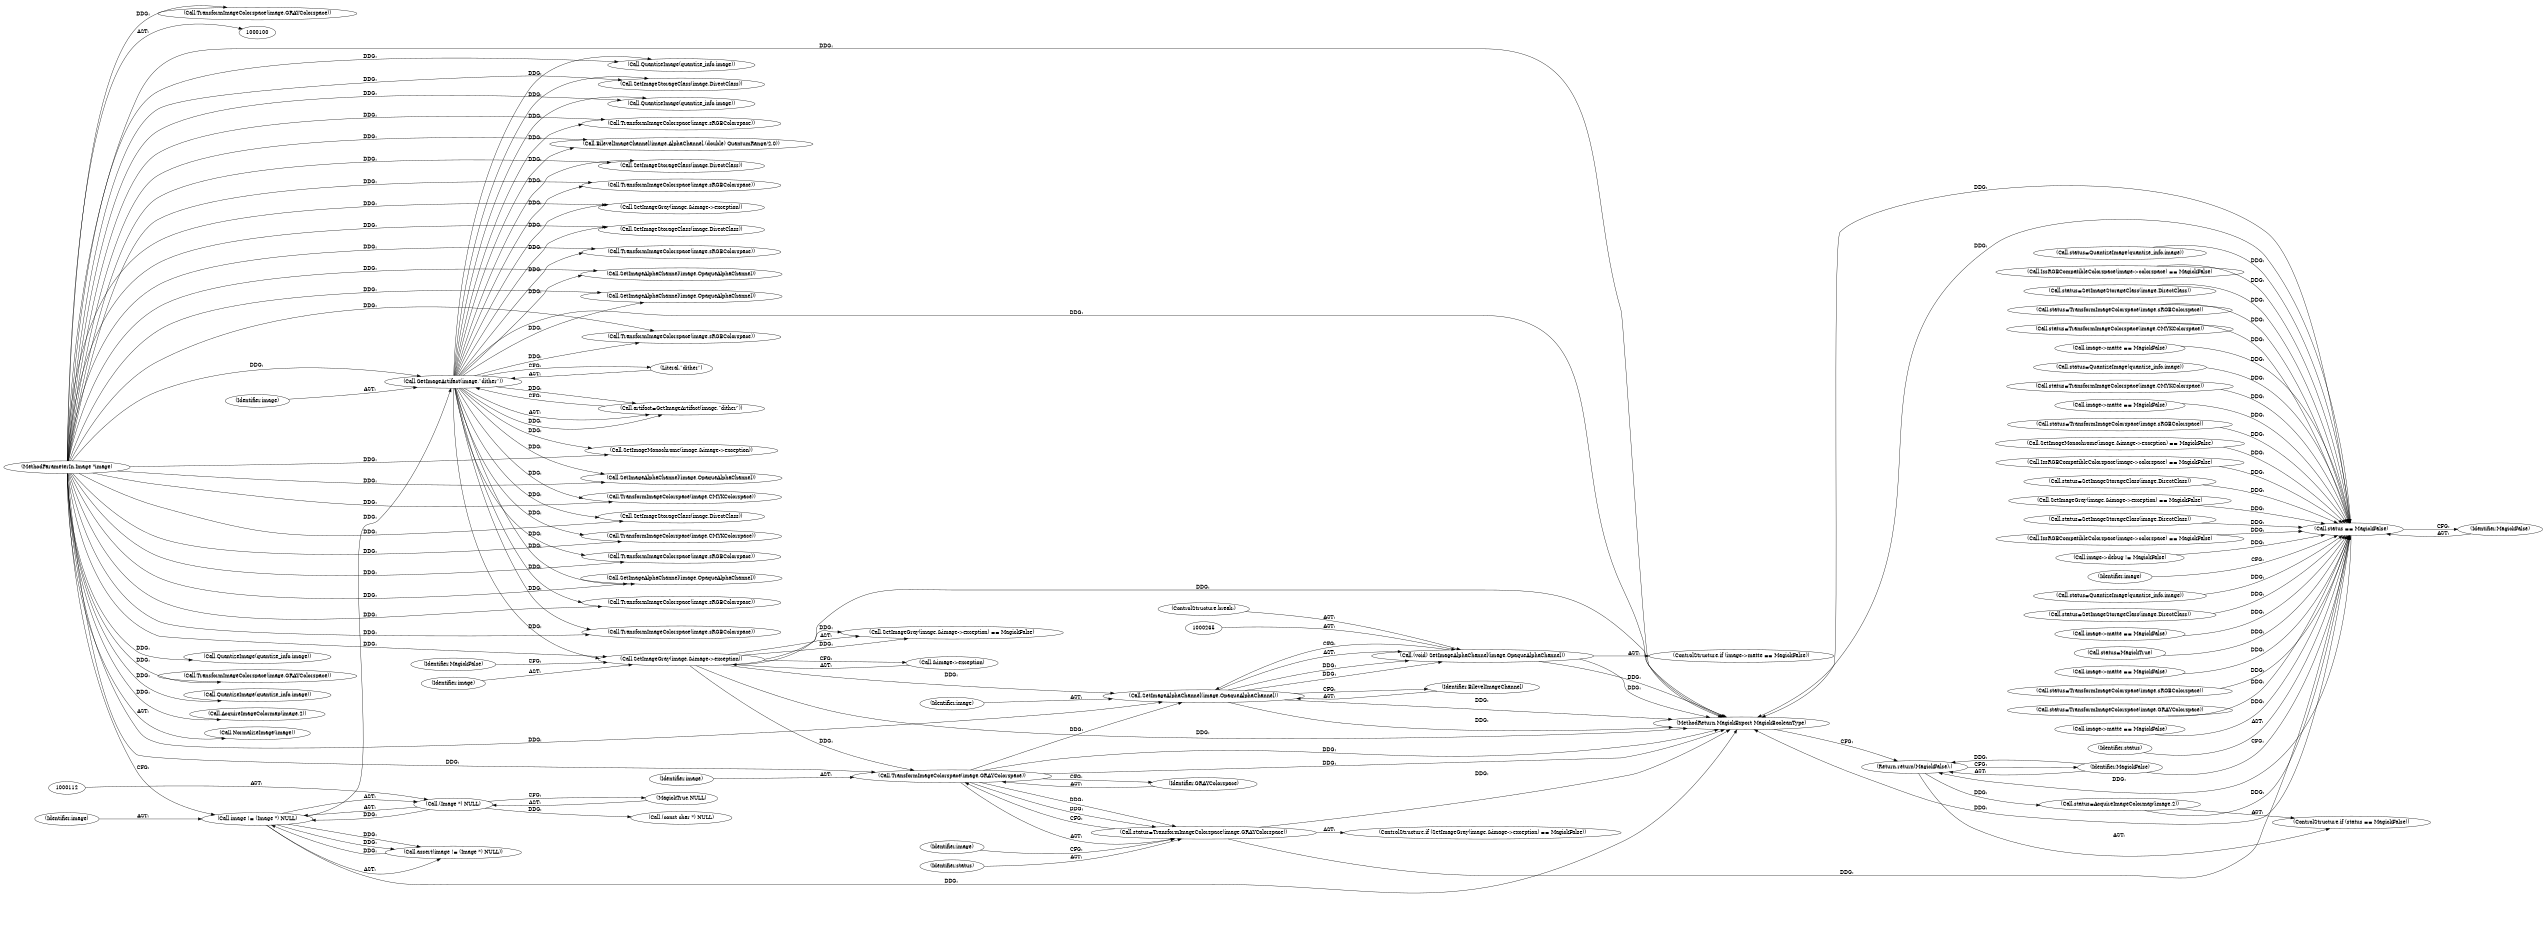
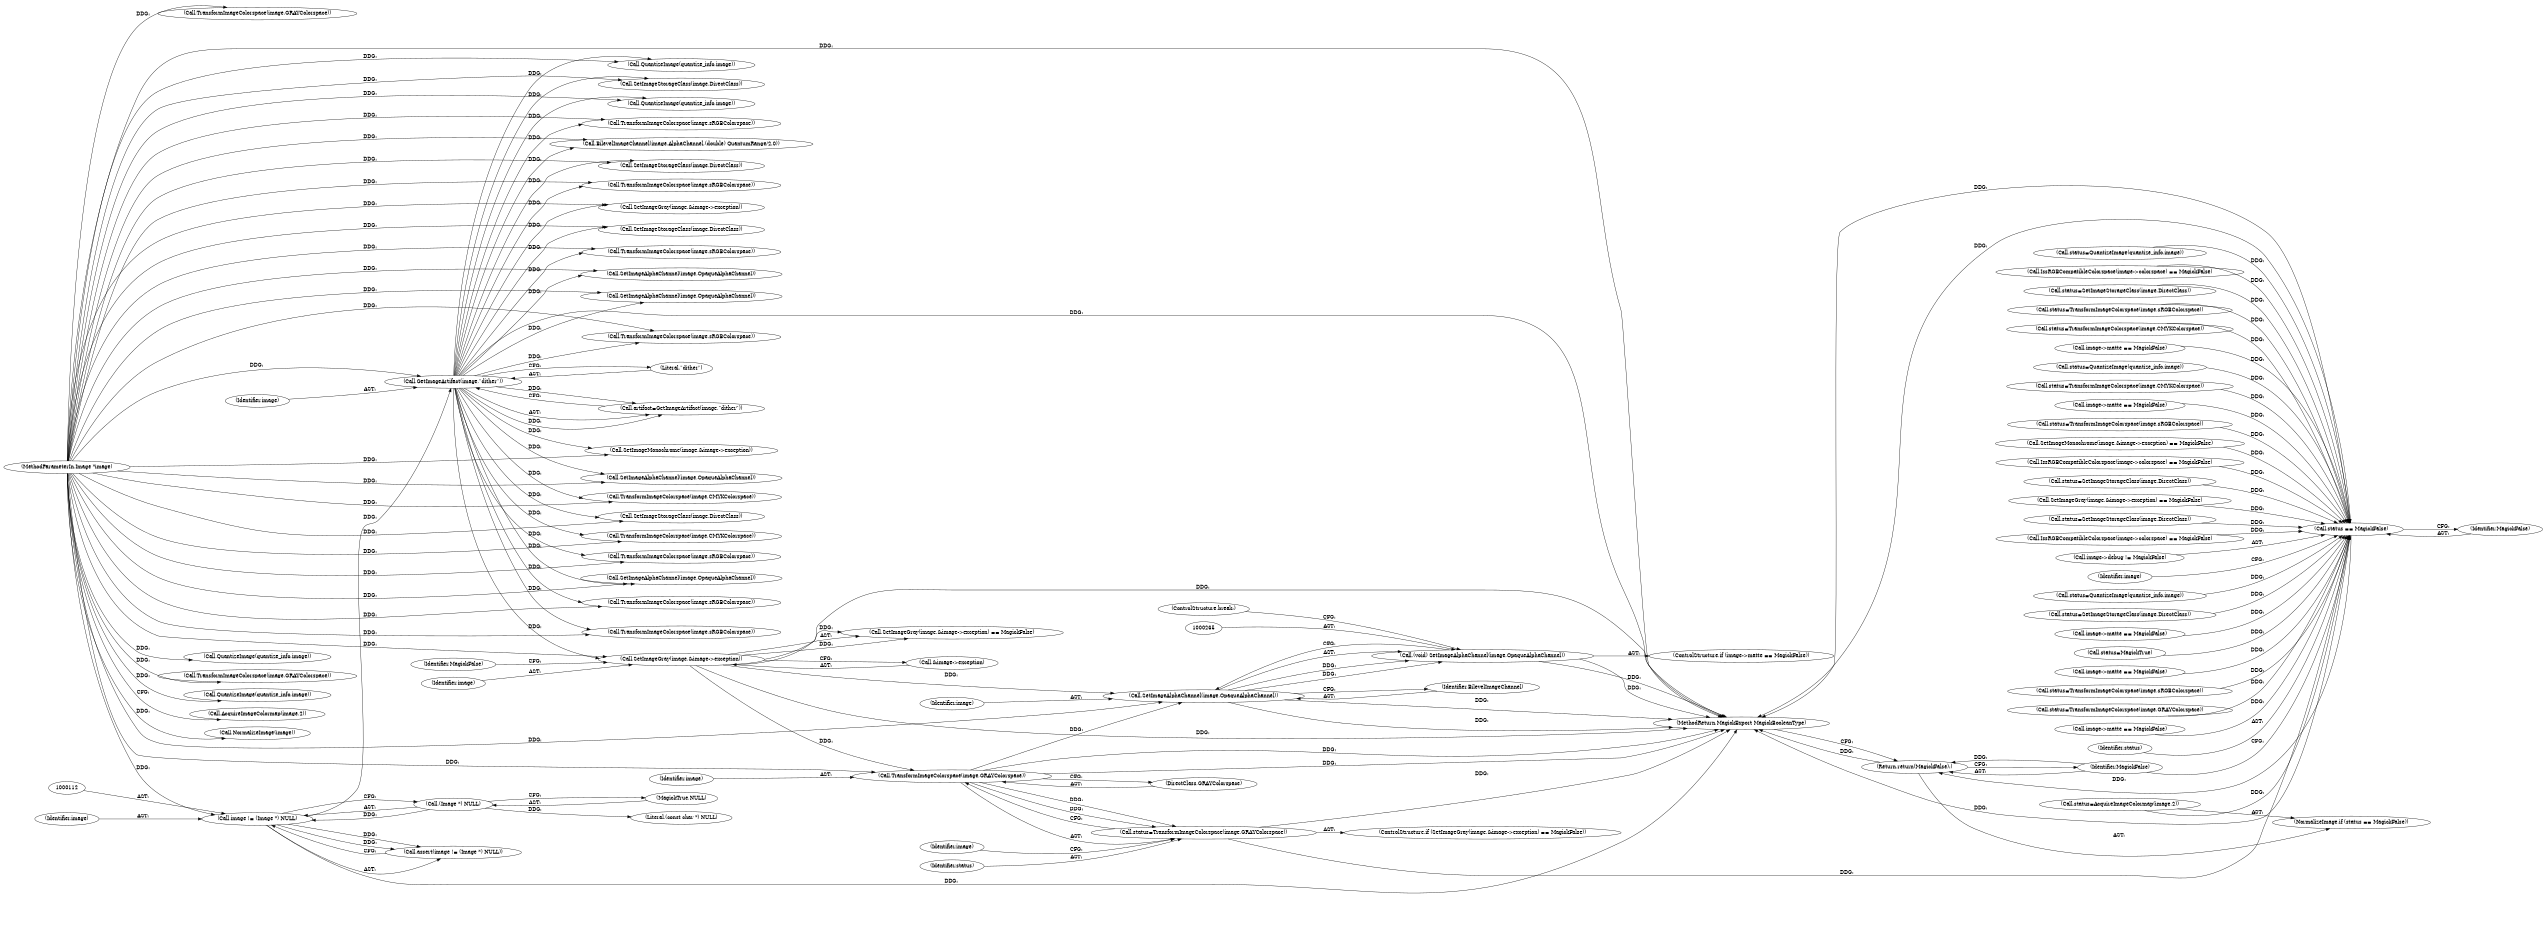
  digraph {
    rankdir=LR
    n1 [label="(Call,TransformImageColorspace(image,GRAYColorspace))"]
    n2 [label="(Call,status=TransformImageColorspace(image,GRAYColorspace))"]
    n3 [label="(Call,SetImageAlphaChannel(image,OpaqueAlphaChannel))"]
    n4 [label="(MethodReturn,MagickExport MagickBooleanType)"]
-   n5 [label="(Identifier,GRAYColorspace)"]
+   n5 [label="(DirectClass,GRAYColorspace)"]
    n6 [label="(Call,status == MagickFalse)"]
    n7 [label="(ControlStructure,if (SetImageGray(image,&image->exception) == MagickFalse))"]
    n8 [label="(Call,(void) SetImageAlphaChannel(image,OpaqueAlphaChannel))"]
    n9 [label="(Identifier,BilevelImageChannel)"]
    n10 [label="(Return,return(MagickFalse);)"]
    n11 [label="(Call,SetImageGray(image,&image->exception))"]
    n12 [label="(Call,SetImageGray(image,&image->exception) == MagickFalse)"]
    n13 [label="(Call,&image->exception)"]
    n14 [label="(Call,GetImageArtifact(image,\"dither\"))"]
    n15 [label="(Call,artifact=GetImageArtifact(image,\"dither\"))"]
    n16 [label="(Call,SetImageStorageClass(image,DirectClass))"]
    n17 [label="(Call,TransformImageColorspace(image,sRGBColorspace))"]
    n18 [label="(Call,SetImageStorageClass(image,DirectClass))"]
    n19 [label="(Call,TransformImageColorspace(image,sRGBColorspace))"]
    n20 [label="(Call,TransformImageColorspace(image,sRGBColorspace))"]
    n21 [label="(Call,SetImageAlphaChannel(image,OpaqueAlphaChannel))"]
    n22 [label="(Call,TransformImageColorspace(image,sRGBColorspace))"]
    n23 [label="(Call,TransformImageColorspace(image,CMYKColorspace))"]
    n24 [label="(Call,SetImageStorageClass(image,DirectClass))"]
    n25 [label="(Call,TransformImageColorspace(image,CMYKColorspace))"]
    n26 [label="(Call,TransformImageColorspace(image,sRGBColorspace))"]
    n27 [label="(Call,SetImageAlphaChannel(image,OpaqueAlphaChannel))"]
    n28 [label="(Call,TransformImageColorspace(image,sRGBColorspace))"]
    n29 [label="(Call,TransformImageColorspace(image,sRGBColorspace))"]
    n30 [label="(Call,QuantizeImage(quantize_info,image))"]
    n31 [label="(Call,QuantizeImage(quantize_info,image))"]
    n32 [label="(Literal,\"dither\")"]
    n33 [label="(Call,BilevelImageChannel(image,AlphaChannel,(double) QuantumRange/2.0))"]
    n34 [label="(Call,SetImageGray(image,&image->exception))"]
    n35 [label="(Call,SetImageStorageClass(image,DirectClass))"]
    n36 [label="(Call,SetImageAlphaChannel(image,OpaqueAlphaChannel))"]
    n37 [label="(Call,SetImageMonochrome(image,&image->exception))"]
    n38 [label="(Call,SetImageAlphaChannel(image,OpaqueAlphaChannel))"]
    n39 [label="(Call,image != (Image *) NULL)"]
    n40 [label="(Call,(Image *) NULL)"]
    n41 [label="(Call,assert(image != (Image *) NULL))"]
-   n42 [label="(Call,(const char *) NULL)"]
+   n42 [label="(Literal,(const char *) NULL)"]
    n43 [label="(MagickTrue,NULL)"]
    n44 [label="(MethodParameterIn,Image *image)"]
    n45 [label="(Call,QuantizeImage(quantize_info,image))"]
    n46 [label="(Call,TransformImageColorspace(image,GRAYColorspace))"]
    n47 [label="(Call,QuantizeImage(quantize_info,image))"]
    n48 [label="(Call,AcquireImageColormap(image,2))"]
    n49 [label="(Call,NormalizeImage(image))"]
    n50 [label="(Call,TransformImageColorspace(image,GRAYColorspace))"]
-   1000100
    n52 [label="(Identifier,MagickFalse)"]
-   n53 [label="(ControlStructure,if (status == MagickFalse))"]
+   n53 [label="(NormalizeImage,if (status == MagickFalse))"]
    n54 [label="(Identifier,MagickFalse)"]
    n55 [label="(ControlStructure,if (image->matte == MagickFalse))"]
    n56 [label="(Call,status=QuantizeImage(quantize_info,image))"]
    n57 [label="(Call,IssRGBCompatibleColorspace(image->colorspace) == MagickFalse)"]
    n58 [label="(Identifier,status)"]
    n59 [label="(Call,status=SetImageStorageClass(image,DirectClass))"]
    n60 [label="(Call,status=TransformImageColorspace(image,sRGBColorspace))"]
    n61 [label="(Call,status=TransformImageColorspace(image,CMYKColorspace))"]
    n62 [label="(Call,image->matte == MagickFalse)"]
    n63 [label="(Call,status=QuantizeImage(quantize_info,image))"]
    n64 [label="(Identifier,image)"]
    n65 [label="(Call,status=TransformImageColorspace(image,CMYKColorspace))"]
    n66 [label="(Call,image->matte == MagickFalse)"]
    n67 [label="(Call,status=TransformImageColorspace(image,sRGBColorspace))"]
    n68 [label="(Call,SetImageMonochrome(image,&image->exception) == MagickFalse)"]
    n69 [label="(ControlStructure,break;)"]
    n70 [label="(Call,IssRGBCompatibleColorspace(image->colorspace) == MagickFalse)"]
    n71 [label="(Identifier,image)"]
    n72 [label="(Call,status=SetImageStorageClass(image,DirectClass))"]
    n73 [label="(Identifier,MagickFalse)"]
    n74 [label="(Call,SetImageGray(image,&image->exception) == MagickFalse)"]
    n75 [label="(Identifier,image)"]
    n76 [label="(Call,status=SetImageStorageClass(image,DirectClass))"]
    n77 [label="(Call,status=AcquireImageColormap(image,2))"]
    n78 [label="(Call,IssRGBCompatibleColorspace(image->colorspace) == MagickFalse)"]
    n79 [label="(Identifier,image)"]
    n80 [label="(Identifier,image)"]
    n81 [label="(Call,image->debug != MagickFalse)"]
    n82 [label="(Identifier,image)"]
    n83 [label="(Call,status=QuantizeImage(quantize_info,image))"]
    n84 [label="(Call,status=SetImageStorageClass(image,DirectClass))"]
    n85 [label="(Call,image->matte == MagickFalse)"]
    n86 [label="(Identifier,image)"]
    n87 [label="(Call,status=MagickTrue)"]
    n88 [label="(Call,image->matte == MagickFalse)"]
    n89 [label="(Call,status=TransformImageColorspace(image,sRGBColorspace))"]
    n90 [label="(Call,status=TransformImageColorspace(image,GRAYColorspace))"]
    n91 [label="(Call,image->matte == MagickFalse)"]
    n92 [label="(Identifier,status)"]
    1000112
    1000265
    n1 -> n2 [label="AST: "]
    n1 -> n2 [label="DDG: "]
    n1 -> n2 [label="DDG: "]
    n1 -> n3 [label="DDG: "]
    n1 -> n4 [label="DDG: "]
    n1 -> n4 [label="DDG: "]
    n1 -> n5 [label="CFG: "]
    n2 -> n1 [label="CFG: "]
    n2 -> n4 [label="DDG: "]
    n2 -> n6 [label="DDG: "]
    n2 -> n7 [label="AST: "]
    n3 -> n4 [label="DDG: "]
    n3 -> n4 [label="DDG: "]
    n3 -> n8 [label="AST: "]
    n3 -> n8 [label="DDG: "]
    n3 -> n8 [label="DDG: "]
    n3 -> n9 [label="CFG: "]
    n4 -> n10 [label="CFG: "]
    n5 -> n1 [label="AST: "]
    n6 -> n4 [label="DDG: "]
    n6 -> n4 [label="DDG: "]
    n6 -> n4 [label="DDG: "]
    n6 -> n10 [label="DDG: "]
    n6 -> n52 [label="CFG: "]
    n8 -> n3 [label="CFG: "]
    n8 -> n4 [label="DDG: "]
    n8 -> n4 [label="DDG: "]
    n8 -> n55 [label="AST: "]
    n9 -> n3 [label="AST: "]
-   n10 -> n77 [label="DDG: "]
+   n10 -> n4 [label="DDG: "]
    n10 -> n53 [label="AST: "]
    n10 -> n54 [label="CFG: "]
    n11 -> n1 [label="DDG: "]
    n11 -> n3 [label="DDG: "]
    n11 -> n4 [label="DDG: "]
    n11 -> n4 [label="DDG: "]
    n11 -> n12 [label="AST: "]
    n11 -> n12 [label="DDG: "]
    n11 -> n12 [label="DDG: "]
    n11 -> n13 [label="CFG: "]
    n13 -> n11 [label="AST: "]
    n14 -> n4 [label="DDG: "]
    n14 -> n11 [label="DDG: "]
    n14 -> n15 [label="AST: "]
    n14 -> n15 [label="DDG: "]
    n14 -> n15 [label="DDG: "]
    n14 -> n16 [label="DDG: "]
    n14 -> n17 [label="DDG: "]
    n14 -> n18 [label="DDG: "]
    n14 -> n19 [label="DDG: "]
    n14 -> n20 [label="DDG: "]
    n14 -> n21 [label="DDG: "]
    n14 -> n22 [label="DDG: "]
    n14 -> n23 [label="DDG: "]
    n14 -> n24 [label="DDG: "]
    n14 -> n25 [label="DDG: "]
    n14 -> n26 [label="DDG: "]
    n14 -> n27 [label="DDG: "]
    n14 -> n28 [label="DDG: "]
    n14 -> n29 [label="DDG: "]
    n14 -> n30 [label="DDG: "]
    n14 -> n31 [label="DDG: "]
    n14 -> n32 [label="CFG: "]
    n14 -> n33 [label="DDG: "]
    n14 -> n34 [label="DDG: "]
    n14 -> n35 [label="DDG: "]
    n14 -> n36 [label="DDG: "]
    n14 -> n37 [label="DDG: "]
    n14 -> n38 [label="DDG: "]
    n15 -> n14 [label="CFG: "]
    n32 -> n14 [label="AST: "]
    n39 -> n4 [label="DDG: "]
    n39 -> n14 [label="DDG: "]
-   n39 -> n40 [label="AST: "]
+   n39 -> n40 [label="CFG: "]
    n39 -> n41 [label="AST: "]
    n39 -> n41 [label="DDG: "]
    n39 -> n41 [label="DDG: "]
    n40 -> n39 [label="AST: "]
    n40 -> n39 [label="DDG: "]
    n40 -> n42 [label="DDG: "]
    n40 -> n43 [label="CFG: "]
-   n41 -> n39 [label="DDG: "]
+   n41 -> n39 [label="CFG: "]
    n43 -> n40 [label="AST: "]
    n44 -> n1 [label="DDG: "]
    n44 -> n3 [label="DDG: "]
    n44 -> n4 [label="DDG: "]
    n44 -> n11 [label="DDG: "]
    n44 -> n14 [label="DDG: "]
    n44 -> n16 [label="DDG: "]
    n44 -> n17 [label="DDG: "]
    n44 -> n18 [label="DDG: "]
    n44 -> n19 [label="DDG: "]
    n44 -> n20 [label="DDG: "]
    n44 -> n21 [label="DDG: "]
    n44 -> n22 [label="DDG: "]
    n44 -> n23 [label="DDG: "]
    n44 -> n24 [label="DDG: "]
    n44 -> n25 [label="DDG: "]
    n44 -> n26 [label="DDG: "]
    n44 -> n27 [label="DDG: "]
    n44 -> n28 [label="DDG: "]
    n44 -> n29 [label="DDG: "]
    n44 -> n30 [label="DDG: "]
    n44 -> n31 [label="DDG: "]
    n44 -> n33 [label="DDG: "]
    n44 -> n34 [label="DDG: "]
    n44 -> n35 [label="DDG: "]
    n44 -> n36 [label="DDG: "]
    n44 -> n37 [label="DDG: "]
    n44 -> n38 [label="DDG: "]
-   n44 -> n39 [label="CFG: "]
+   n44 -> n39 [label="DDG: "]
    n44 -> n45 [label="DDG: "]
    n44 -> n46 [label="DDG: "]
    n44 -> n47 [label="DDG: "]
-   n44 -> n48 [label="DDG: "]
-   n44 -> n49 [label="AST: "]
+   n44 -> n48 [label="CFG: "]
+   n44 -> n49 [label="DDG: "]
    n44 -> n50 [label="DDG: "]
-   n44 -> 1000100 [label="AST: "]
    n52 -> n6 [label="AST: "]
    n54 -> n6 [label="CFG: "]
    n54 -> n10 [label="AST: "]
    n54 -> n10 [label="DDG: "]
    n56 -> n6 [label="DDG: "]
    n57 -> n6 [label="DDG: "]
    n58 -> n2 [label="AST: "]
    n59 -> n6 [label="DDG: "]
    n60 -> n6 [label="DDG: "]
    n61 -> n6 [label="DDG: "]
    n62 -> n6 [label="DDG: "]
    n63 -> n6 [label="DDG: "]
    n64 -> n1 [label="AST: "]
    n65 -> n6 [label="DDG: "]
    n66 -> n6 [label="DDG: "]
    n67 -> n6 [label="DDG: "]
    n68 -> n6 [label="DDG: "]
-   n69 -> n8 [label="AST: "]
+   n69 -> n8 [label="CFG: "]
    n70 -> n6 [label="DDG: "]
    n71 -> n2 [label="CFG: "]
    n72 -> n6 [label="DDG: "]
    n73 -> n11 [label="CFG: "]
    n74 -> n6 [label="DDG: "]
    n75 -> n39 [label="AST: "]
    n76 -> n6 [label="DDG: "]
    n77 -> n6 [label="DDG: "]
    n77 -> n53 [label="AST: "]
    n78 -> n6 [label="DDG: "]
    n79 -> n11 [label="AST: "]
    n80 -> n3 [label="AST: "]
-   n81 -> n6 [label="DDG: "]
+   n81 -> n6 [label="AST: "]
    n82 -> n6 [label="CFG: "]
    n83 -> n6 [label="DDG: "]
    n84 -> n6 [label="DDG: "]
    n85 -> n6 [label="DDG: "]
    n86 -> n14 [label="AST: "]
    n87 -> n6 [label="DDG: "]
    n88 -> n6 [label="DDG: "]
    n89 -> n6 [label="DDG: "]
    n90 -> n6 [label="DDG: "]
    n91 -> n6 [label="DDG: "]
    n92 -> n6 [label="AST: "]
-   1000112 -> n40 [label="AST: "]
+   1000112 -> n39 [label="AST: "]
    1000265 -> n8 [label="AST: "]
  }
